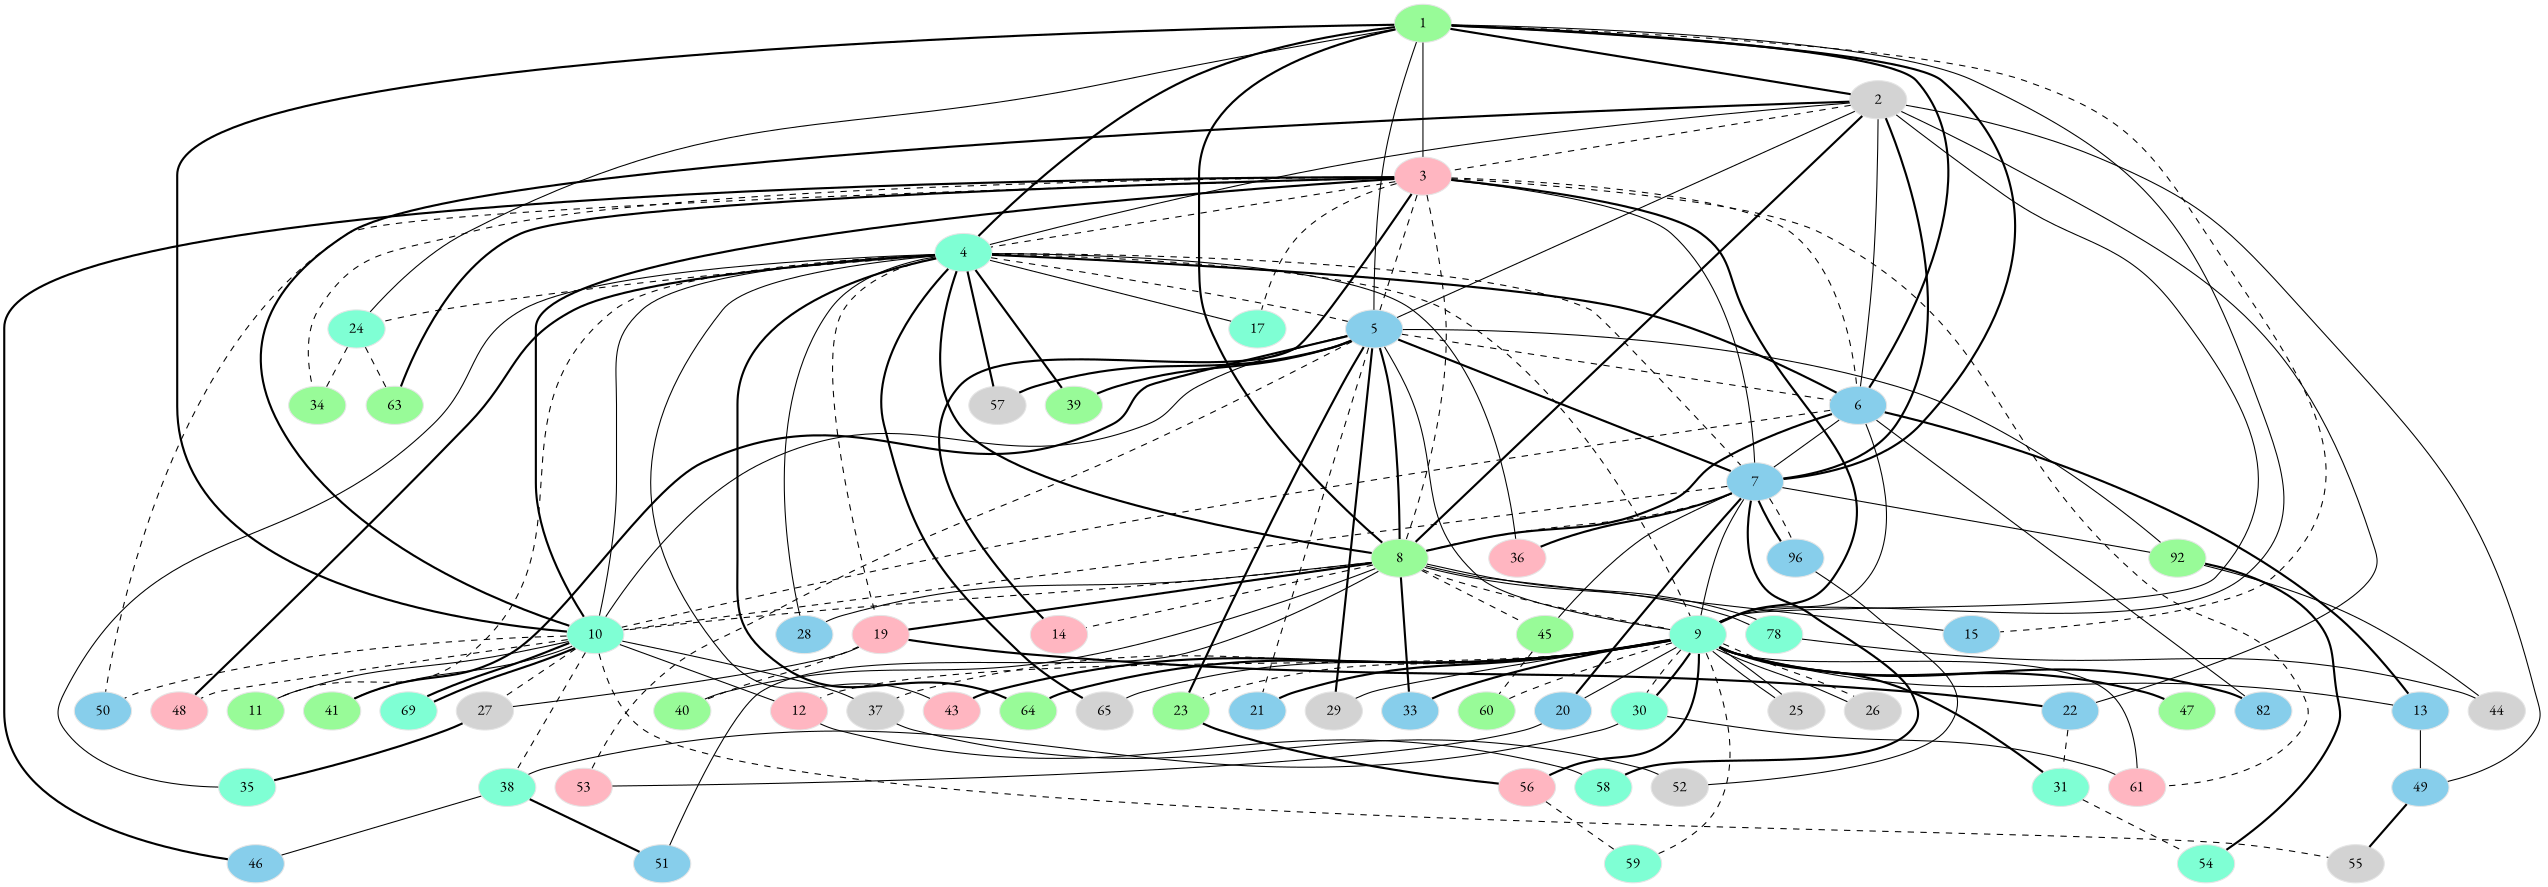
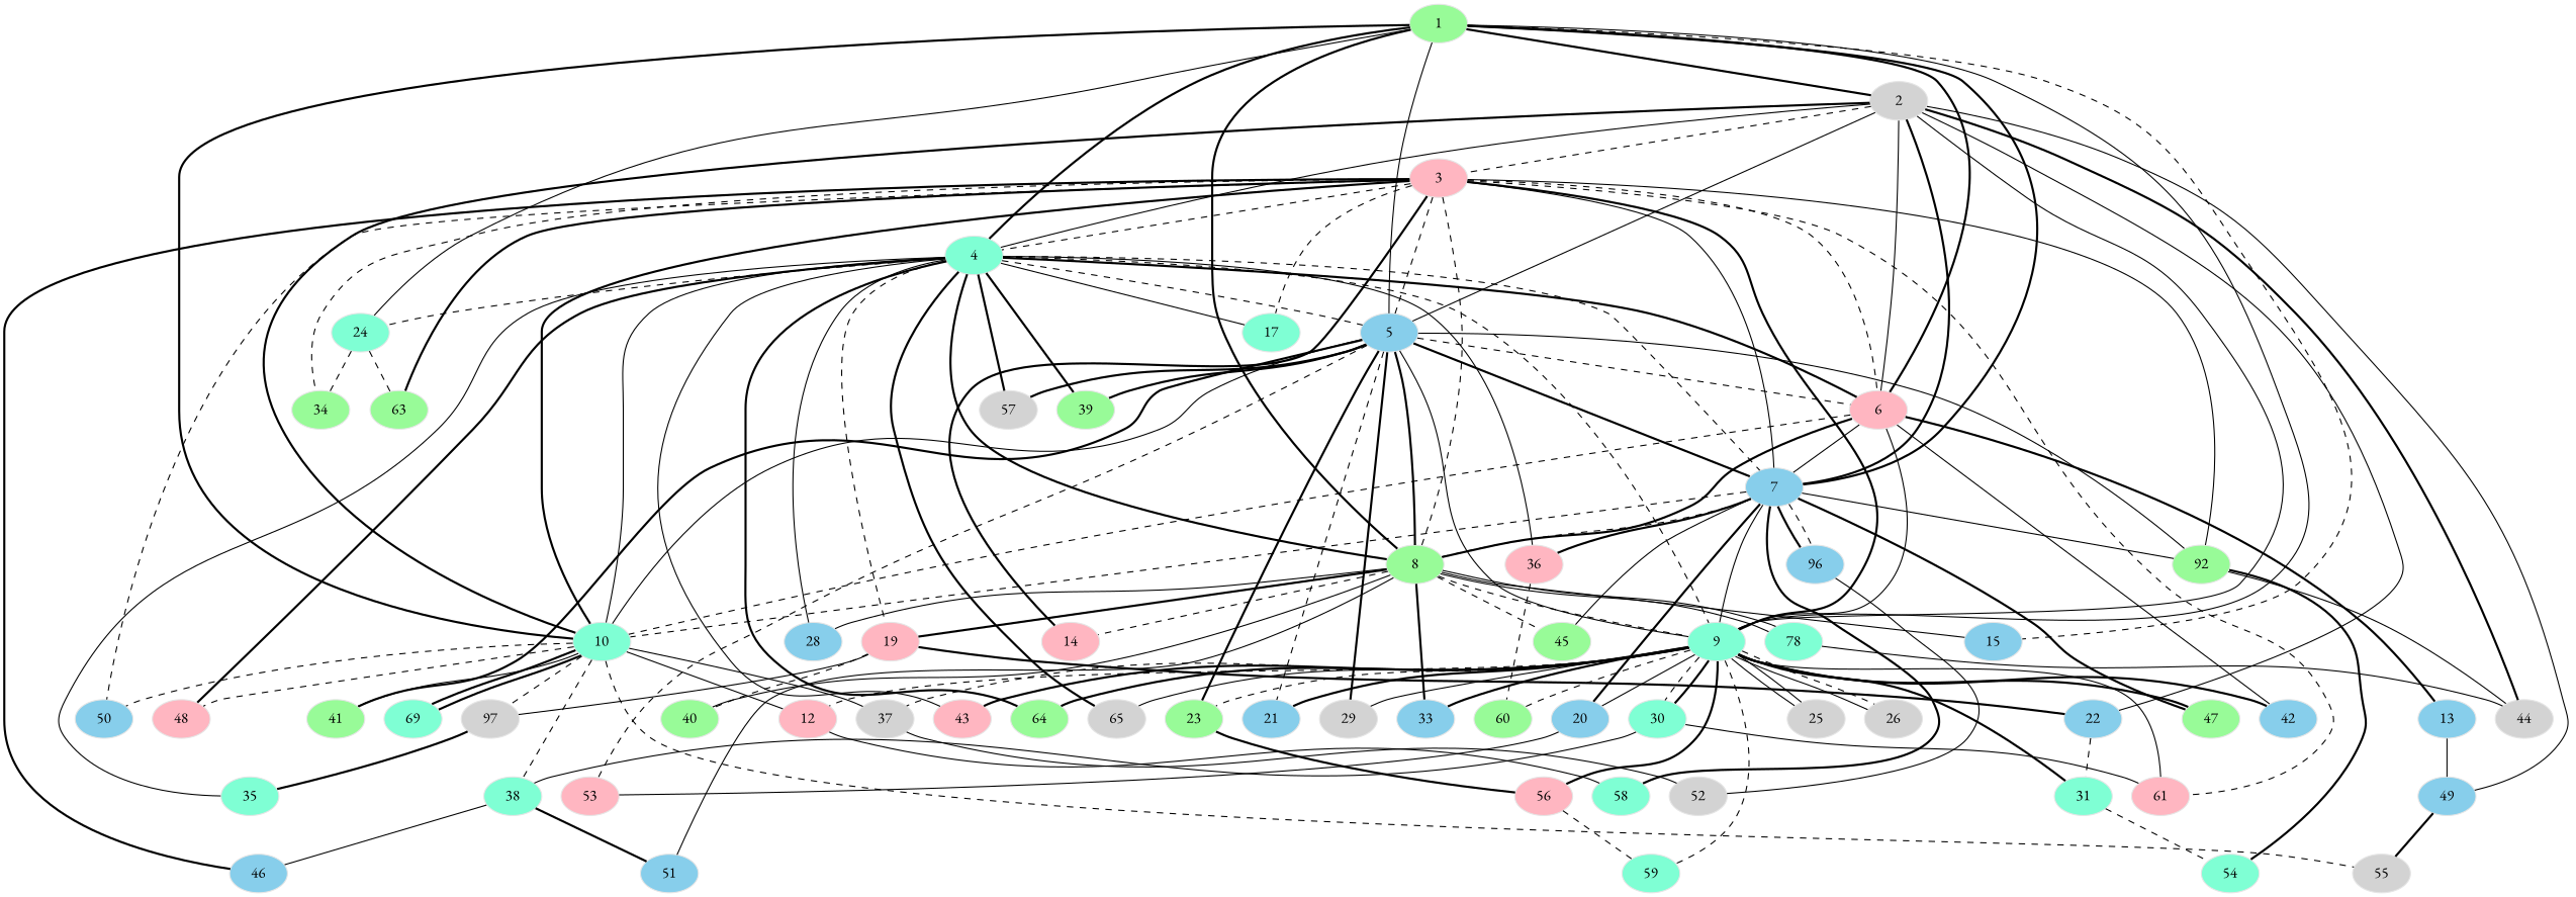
  graph {
    fontname="EB Garamond"
    node [color=gray90 fillcolor=skyblue fontname="EB Garamond" style=filled]
    edge [fontname="EB Garamond" style=solid]
    1 [fillcolor=palegreen]
    2 [fillcolor=lightgrey]
    3 [fillcolor=lightpink]
    4 [fillcolor=aquamarine]
    5
-   6
+   6 [fillcolor=lightpink]
    7
    8 [fillcolor=palegreen]
    9 [fillcolor=aquamarine]
    10 [fillcolor=aquamarine]
    15
    24 [fillcolor=aquamarine]
    22
    49
    14 [fillcolor=lightpink]
    17 [fillcolor=aquamarine]
    34 [fillcolor=palegreen]
    46
    50
    61 [fillcolor=lightpink]
    63 [fillcolor=palegreen]
-   11 [fillcolor=palegreen]
    19 [fillcolor=lightpink]
    28
    35 [fillcolor=aquamarine]
    36 [fillcolor=lightpink]
    39 [fillcolor=palegreen]
    43 [fillcolor=lightpink]
    48 [fillcolor=lightpink]
    57 [fillcolor=lightgrey]
    64 [fillcolor=palegreen]
    65 [fillcolor=lightgrey]
    21
    23 [fillcolor=palegreen]
    29 [fillcolor=lightgrey]
    n36 [fillcolor=palegreen label=92]
    41 [fillcolor=palegreen]
    53 [fillcolor=lightpink]
    13
-   42 [label=82]
+   42
    n41 [label=96]
    20
    45 [fillcolor=palegreen]
    47 [fillcolor=palegreen]
    58 [fillcolor=aquamarine]
    n46 [fillcolor=aquamarine label=78]
    33
    40 [fillcolor=palegreen]
    51
    12 [fillcolor=lightpink]
    25 [fillcolor=lightgrey]
    26 [fillcolor=lightgrey]
    30 [fillcolor=aquamarine]
    31 [fillcolor=aquamarine]
    37 [fillcolor=lightgrey]
    56 [fillcolor=lightpink]
    59 [fillcolor=aquamarine]
    60 [fillcolor=palegreen]
-   27 [fillcolor=lightgrey]
+   27 [fillcolor=lightgrey label=97]
    38 [fillcolor=aquamarine]
    55 [fillcolor=lightgrey]
    n62 [fillcolor=aquamarine label=69]
    44 [fillcolor=lightgrey]
    54 [fillcolor=aquamarine]
    52 [fillcolor=lightgrey]
    1 -- 2 [style=bold]
-   1 -- 3
+   n36 -- 3
    1 -- 4 [style=bold]
    1 -- 5
    1 -- 6 [style=bold]
    1 -- 7 [style=bold]
    1 -- 8 [style=bold]
    1 -- 9
    1 -- 10 [style=bold]
    1 -- 15 [style=dashed]
    1 -- 24
    2 -- 3 [style=dashed]
    2 -- 4
    2 -- 5
    2 -- 6
    2 -- 7 [style=bold]
-   2 -- 8 [style=bold]
+   2 -- 44 [style=bold]
    2 -- 9
    2 -- 10 [style=bold]
    2 -- 22
    2 -- 49
    3 -- 4 [style=dashed]
    3 -- 5 [style=dashed]
    3 -- 6 [style=dashed]
    3 -- 7
    3 -- 8 [style=dashed]
    3 -- 9 [style=bold]
    3 -- 10 [style=bold]
    3 -- 14 [style=bold]
    3 -- 17 [style=dashed]
    3 -- 34 [style=dashed]
    3 -- 46 [style=bold]
    3 -- 50 [style=dashed]
    3 -- 61 [style=dashed]
    3 -- 63 [style=bold]
    4 -- 5 [style=dashed]
    4 -- 6 [style=bold]
    4 -- 7 [style=dashed]
    4 -- 8 [style=bold]
    4 -- 9 [style=dashed]
    4 -- 10
    4 -- 24 [style=dashed]
    4 -- 17
-   4 -- 11 [style=dashed]
    4 -- 19 [style=dashed]
    4 -- 28
    4 -- 35
    4 -- 36
    4 -- 39 [style=bold]
    4 -- 43
    4 -- 48 [style=bold]
    4 -- 57 [style=bold]
    4 -- 64 [style=bold]
    4 -- 65 [style=bold]
    5 -- 6 [style=dashed]
    5 -- 7 [style=bold]
    5 -- 8 [style=bold]
    5 -- 9
    5 -- 10
    5 -- 39 [style=bold]
    5 -- 57 [style=bold]
    5 -- 21 [style=dashed]
    5 -- 23 [style=bold]
    5 -- 29 [style=bold]
    5 -- n36
    5 -- 41 [style=bold]
    5 -- 53 [style=dashed]
    6 -- 7
    6 -- 8 [style=bold]
    6 -- 9
    6 -- 10 [style=dashed]
    6 -- 13 [style=bold]
    6 -- 42
    7 -- 8 [style=dashed]
    7 -- 9
    7 -- 10 [style=dashed]
    7 -- 36 [style=bold]
    7 -- n36
    7 -- n41 [style=bold]
    7 -- n41 [style=dashed]
    7 -- 20 [style=bold]
    7 -- 45
+   7 -- 47 [style=bold]
    7 -- 58 [style=bold]
    8 -- 9 [style=dashed]
-   8 -- 10 [style=dashed]
    8 -- 15
    8 -- 14 [style=dashed]
    8 -- 19 [style=bold]
    8 -- 28
    8 -- 45 [style=dashed]
    8 -- n46
    8 -- n46
    8 -- 33 [style=bold]
    8 -- 40
    8 -- 51
    9 -- 61
    9 -- 43 [style=bold]
    9 -- 64 [style=bold]
    9 -- 65
    9 -- 21 [style=bold]
    9 -- 23 [style=dashed]
    9 -- 29
-   9 -- 13
    9 -- 42 [style=bold]
    9 -- 20
    9 -- 47 [style=bold]
    9 -- 33 [style=bold]
    9 -- 12 [style=dashed]
    9 -- 25
    9 -- 25
    9 -- 26
    9 -- 26 [style=dashed]
    9 -- 30 [style=dashed]
    9 -- 30 [style=bold]
    9 -- 31 [style=bold]
    9 -- 37 [style=dashed]
    9 -- 56 [style=bold]
    9 -- 59 [style=dashed]
    9 -- 60 [style=dashed]
    10 -- 50 [style=dashed]
-   10 -- 11
    10 -- 48 [style=dashed]
    10 -- 41
    10 -- 12
    10 -- 37
    10 -- 27 [style=dashed]
    10 -- 38 [style=dashed]
    10 -- 55 [style=dashed]
    10 -- n62 [style=bold]
    10 -- n62 [style=bold]
    24 -- 34 [style=dashed]
    24 -- 63 [style=dashed]
    22 -- 31 [style=dashed]
    49 -- 55 [style=bold]
    19 -- 22 [style=bold]
    19 -- 40 [style=dashed]
    19 -- 27
    23 -- 56 [style=bold]
    n36 -- 44
    n36 -- 54 [style=bold]
    13 -- 49
    n41 -- 52
    20 -- 53
-   45 -- 60 [style=dashed]
+   36 -- 60 [style=dashed]
    n46 -- 44
    12 -- 58
    30 -- 61
    30 -- 38
    31 -- 54 [style=dashed]
    37 -- 52
    56 -- 59 [style=dashed]
    27 -- 35 [style=bold]
    38 -- 46
    38 -- 51 [style=bold]
  }
